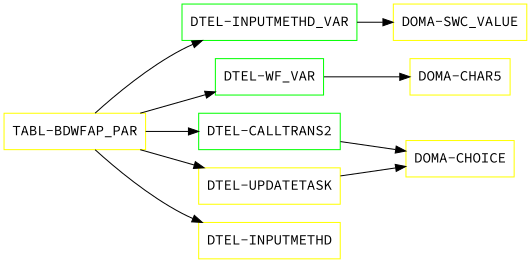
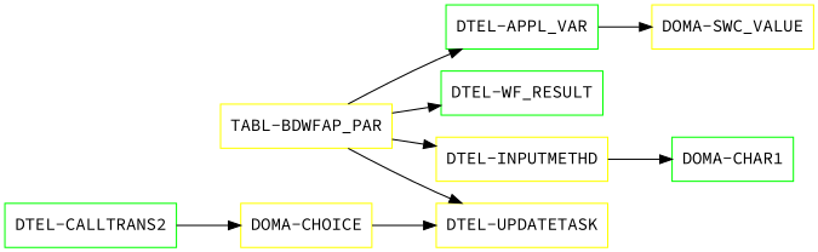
  digraph {
    fontname="Source Code Pro"
    rankdir=LR
    node [color=yellow fontname="Source Code Pro" shape=box]
    edge [fontname="Source Code Pro"]
-   "DTEL-APPL_VAR" [color=green label="DTEL-INPUTMETHD_VAR"]
+   "DTEL-APPL_VAR" [color=green]
    "TABL-BDWFAP_PAR"
-   "DTEL-WF_RESULT" [color=green label="DTEL-WF_VAR"]
+   "DTEL-WF_RESULT" [color=green]
    "DTEL-CALLTRANS2" [color=green]
    "DTEL-UPDATETASK"
    "DTEL-INPUTMETHD"
    "DOMA-SWC_VALUE"
-   "DOMA-CHAR5"
    "DOMA-CHOICE"
+   "DOMA-CHAR1" [color=green]
    "DTEL-APPL_VAR" -> "DOMA-SWC_VALUE"
    "TABL-BDWFAP_PAR" -> "DTEL-APPL_VAR"
    "TABL-BDWFAP_PAR" -> "DTEL-WF_RESULT"
-   "TABL-BDWFAP_PAR" -> "DTEL-CALLTRANS2"
    "TABL-BDWFAP_PAR" -> "DTEL-UPDATETASK"
    "TABL-BDWFAP_PAR" -> "DTEL-INPUTMETHD"
-   "DTEL-WF_RESULT" -> "DOMA-CHAR5"
    "DTEL-CALLTRANS2" -> "DOMA-CHOICE"
-   "DTEL-UPDATETASK" -> "DOMA-CHOICE"
+   "DOMA-CHOICE" -> "DTEL-UPDATETASK"
+   "DTEL-INPUTMETHD" -> "DOMA-CHAR1"
  }
